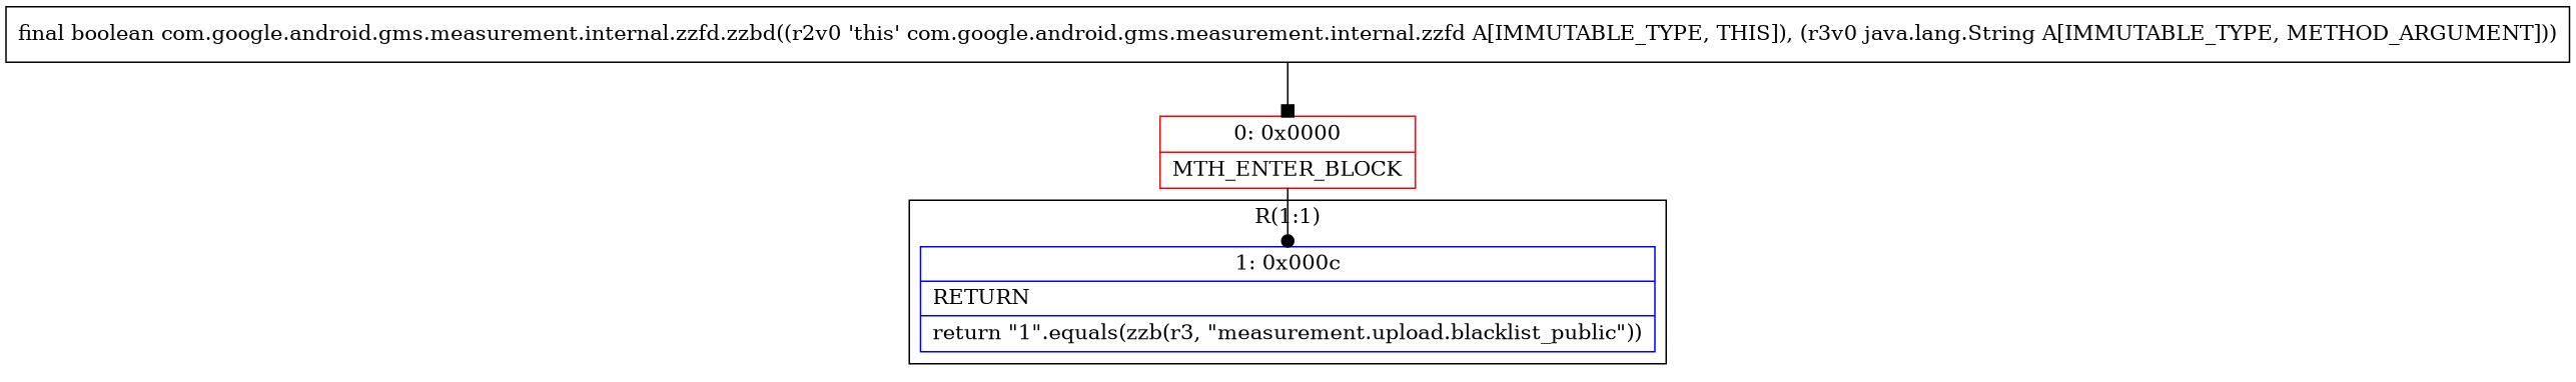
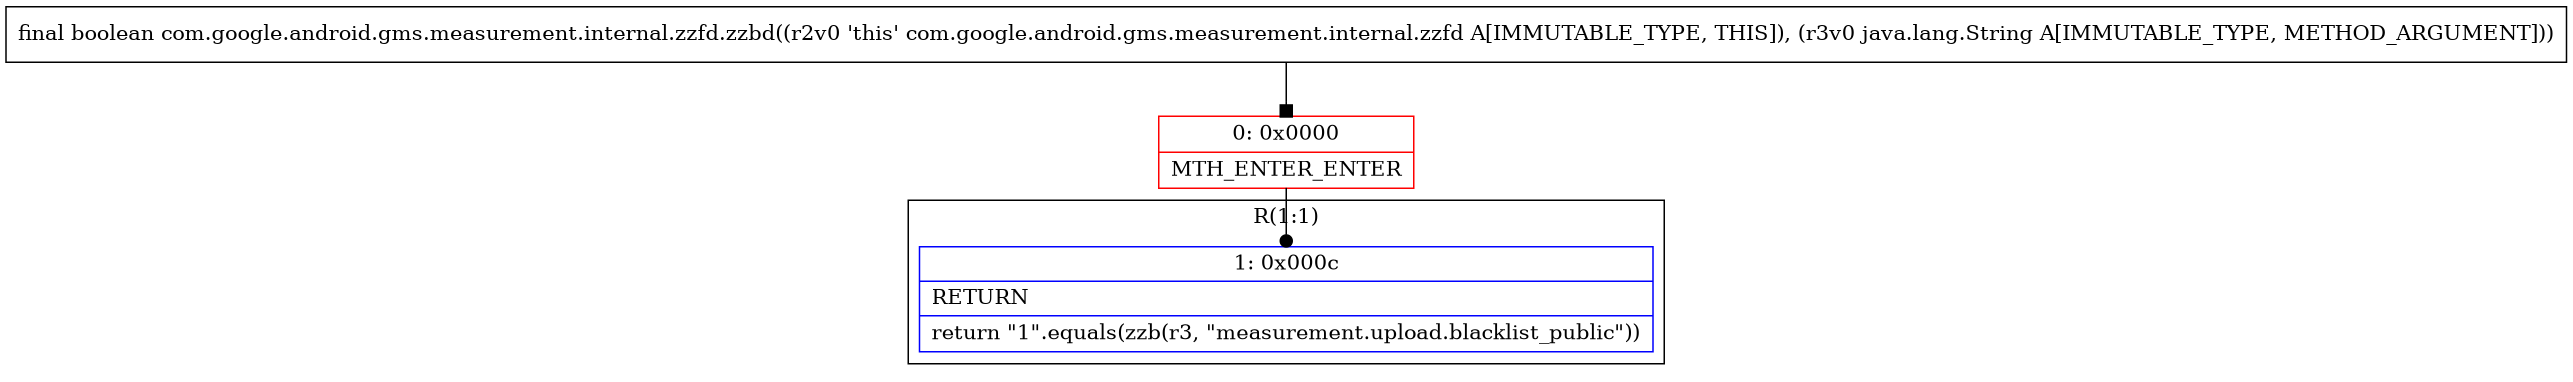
  digraph {
    node [shape=record]
    edge [style=solid]
    n1 [color=blue label="{1\:\ 0x000c|RETURN\l|return \"1\".equals(zzb(r3, \"measurement.upload.blacklist_public\"))\l}"]
-   n2 [color=red label="{0\:\ 0x0000|MTH_ENTER_BLOCK\l}"]
+   n2 [color=red label="{0\:\ 0x0000|MTH_ENTER_ENTER\l}"]
    n3 [label="{final boolean com.google.android.gms.measurement.internal.zzfd.zzbd((r2v0 'this' com.google.android.gms.measurement.internal.zzfd A[IMMUTABLE_TYPE, THIS]), (r3v0 java.lang.String A[IMMUTABLE_TYPE, METHOD_ARGUMENT])) }"]
    subgraph cluster_1 {
      label="R(1:1)"
      n1
    }
    n2 -> n1 [arrowhead=dot]
    n3 -> n2 [arrowhead=box]
  }
